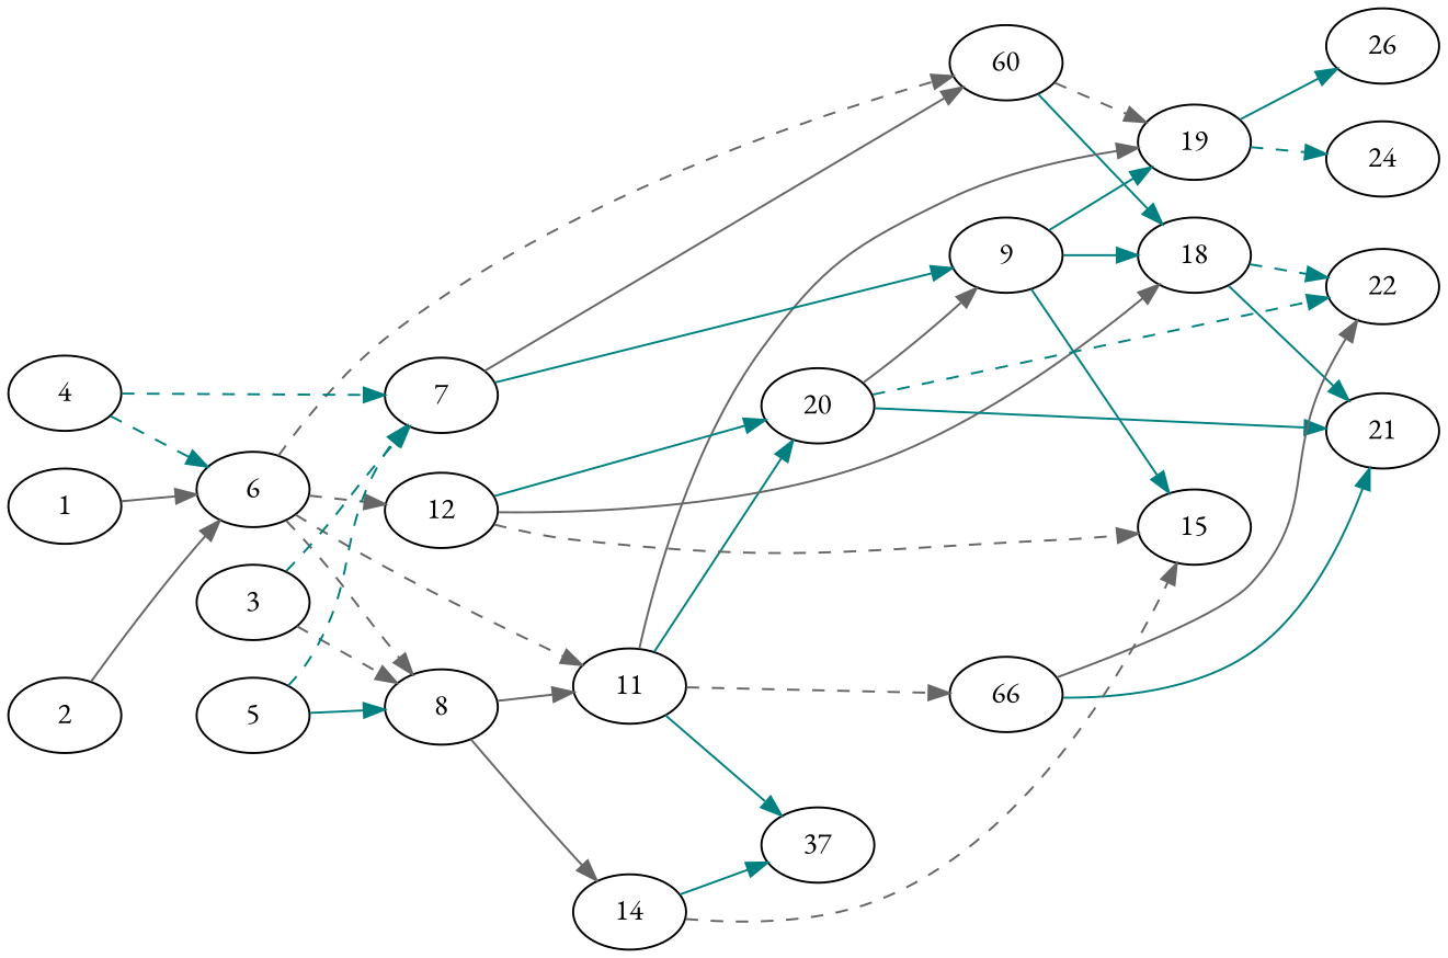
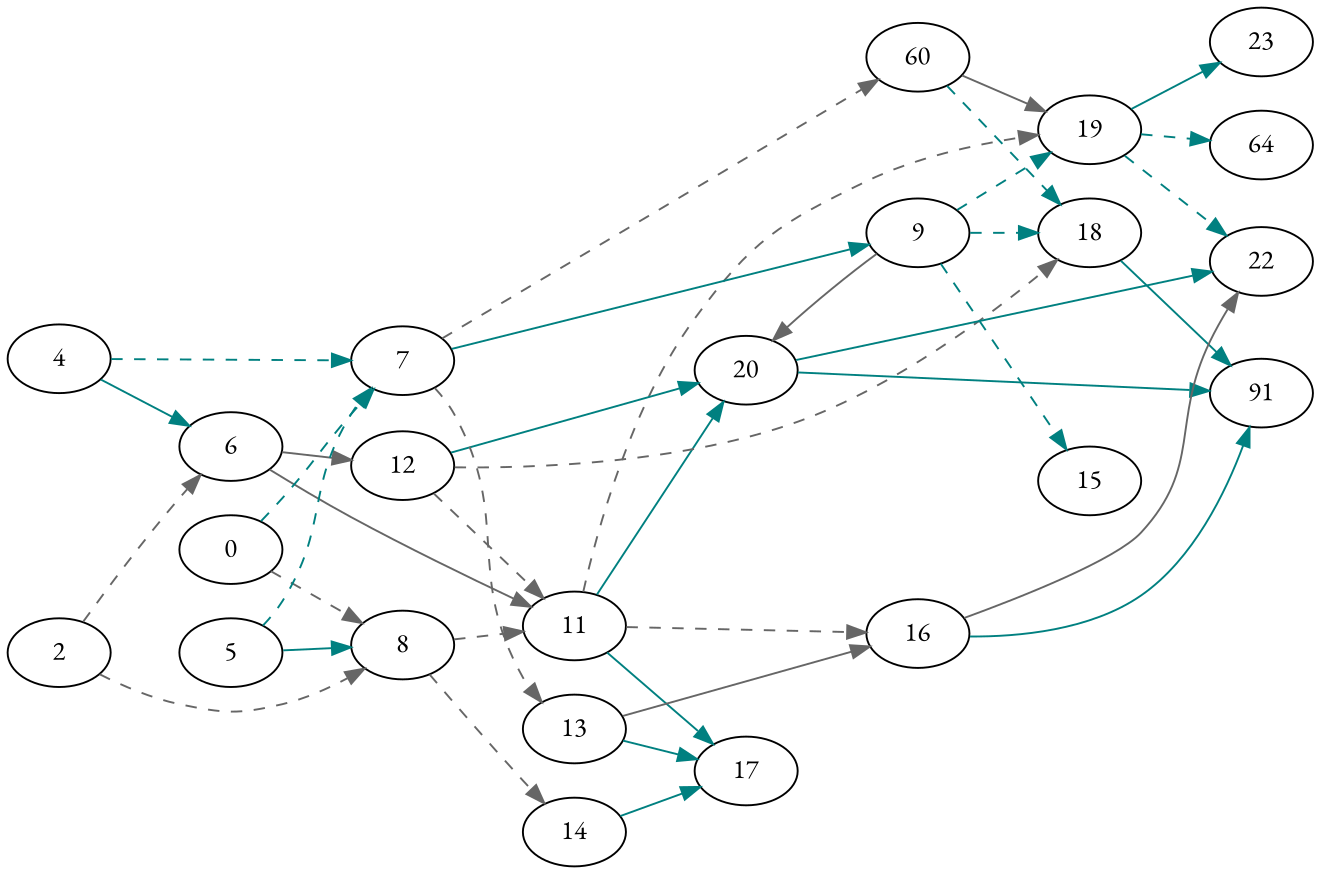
  digraph {
    fontname="EB Garamond"
    rankdir=LR
    node [alpha=0.07 fontname="EB Garamond"]
    edge [color=teal fontname="EB Garamond" style=solid]
-   1 [alpha=0.01 expect_size=15064872828804000]
    6 [alpha=0.18 expect_size=112235064509957360]
    n3 [alpha=0.08 expect_size=180696023048170504192 label=60]
    11 [expect_size=295754380044049]
    12 [alpha=0.08 expect_size=1383509796304453632]
    18 [alpha=0.03 expect_size=222887830337093632000]
    19 [alpha=0.04 expect_size=3367820668063315]
    20 [alpha=0.04 expect_size=3110240746768067]
-   17 [expect_size=1539201832313776 label=37]
-   16 [alpha=0.18 expect_size=44772980749141803008 label=66]
+   17 [expect_size=1539201832313776]
+   16 [alpha=0.18 expect_size=44772980749141803008]
    15 [alpha=0.02 expect_size=238520300722156480]
    2 [expect_size=234764770803004416]
    8 [alpha=0.11 expect_size=162862232225401568]
    14 [alpha=0.08 expect_size=123787363397262114816]
-   3 [alpha=0.20 expect_size=57719350848651264000]
+   3 [alpha=0.20 expect_size=57719350848651264000 label=0]
    7 [alpha=0.15 expect_size=69659287503869584]
    9 [alpha=0.18 expect_size=124049934294474512]
+   13 [alpha=0.17 expect_size=854542712817871]
    4 [expect_size=2151745369245663]
    5 [alpha=0.11 expect_size=1674708223349599]
-   21 [alpha=0.00 expect_size=1169135001911009]
+   21 [alpha=0.00 expect_size=1169135001911009 label=91]
    22 [alpha=0.10 expect_size=15243951969555720]
-   23 [alpha=0.06 expect_size=6815135686843660 label=26]
-   24 [alpha=0.13 expect_size=2941892581774065664]
-   1 -> 6 [color=gray40]
-   6 -> n3 [color=gray40 style=dashed]
-   6 -> 11 [color=gray40 style=dashed]
-   6 -> 12 [color=gray40 style=dashed]
-   n3 -> 18
-   n3 -> 19 [color=gray40 style=dashed]
-   11 -> 19 [color=gray40]
+   23 [alpha=0.06 expect_size=6815135686843660]
+   24 [alpha=0.13 expect_size=2941892581774065664 label=64]
+   6 -> 11 [color=gray40]
+   6 -> 12 [color=gray40]
+   n3 -> 18 [style=dashed]
+   n3 -> 19 [color=gray40]
+   11 -> 19 [color=gray40 style=dashed]
    11 -> 20
    11 -> 17
    11 -> 16 [color=gray40 style=dashed]
-   12 -> 18 [color=gray40]
+   12 -> 18 [color=gray40 style=dashed]
    12 -> 20
-   12 -> 15 [color=gray40 style=dashed]
+   12 -> 11 [color=gray40 style=dashed]
    18 -> 21
-   18 -> 22 [style=dashed]
+   19 -> 22 [style=dashed]
    19 -> 23
    19 -> 24 [style=dashed]
    20 -> 21
-   20 -> 22 [style=dashed]
+   20 -> 22
    16 -> 21
    16 -> 22 [color=gray40]
-   2 -> 6 [color=gray40]
-   6 -> 8 [color=gray40 style=dashed]
-   8 -> 11 [color=gray40]
-   8 -> 14 [color=gray40]
+   2 -> 6 [color=gray40 style=dashed]
+   2 -> 8 [color=gray40 style=dashed]
+   8 -> 11 [color=gray40 style=dashed]
+   8 -> 14 [color=gray40 style=dashed]
    14 -> 17
-   14 -> 15 [color=gray40 style=dashed]
    3 -> 8 [color=gray40 style=dashed]
    3 -> 7 [style=dashed]
-   7 -> n3 [color=gray40]
+   7 -> n3 [color=gray40 style=dashed]
    7 -> 9
-   9 -> 18
-   9 -> 19
-   20 -> 9 [color=gray40]
-   9 -> 15
-   4 -> 6 [style=dashed]
+   7 -> 13 [color=gray40 style=dashed]
+   9 -> 18 [style=dashed]
+   9 -> 19 [style=dashed]
+   9 -> 20 [color=gray40]
+   9 -> 15 [style=dashed]
+   13 -> 17
+   13 -> 16 [color=gray40]
+   4 -> 6
    4 -> 7 [style=dashed]
    5 -> 8
    5 -> 7 [style=dashed]
  }
